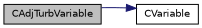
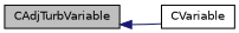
  digraph {
    rankdir=LR
    node [color=black fontname=Helvetica fontsize=10 shape=record style=filled]
    n1 [fillcolor=grey75 fontcolor=black height=0.2 label=CAdjTurbVariable width=0.4]
    n2 [fillcolor=white height=0.2 label=CVariable width=0.4]
-   n2 -> n1 [color=midnightblue dir=back fontname=Helvetica fontsize=10 labelfontname=Helvetica labelfontsize=10 style=solid]
+   n1 -> n2 [color=midnightblue dir=back fontname=Helvetica fontsize=10 labelfontname=Helvetica labelfontsize=10 style=solid]
  }
